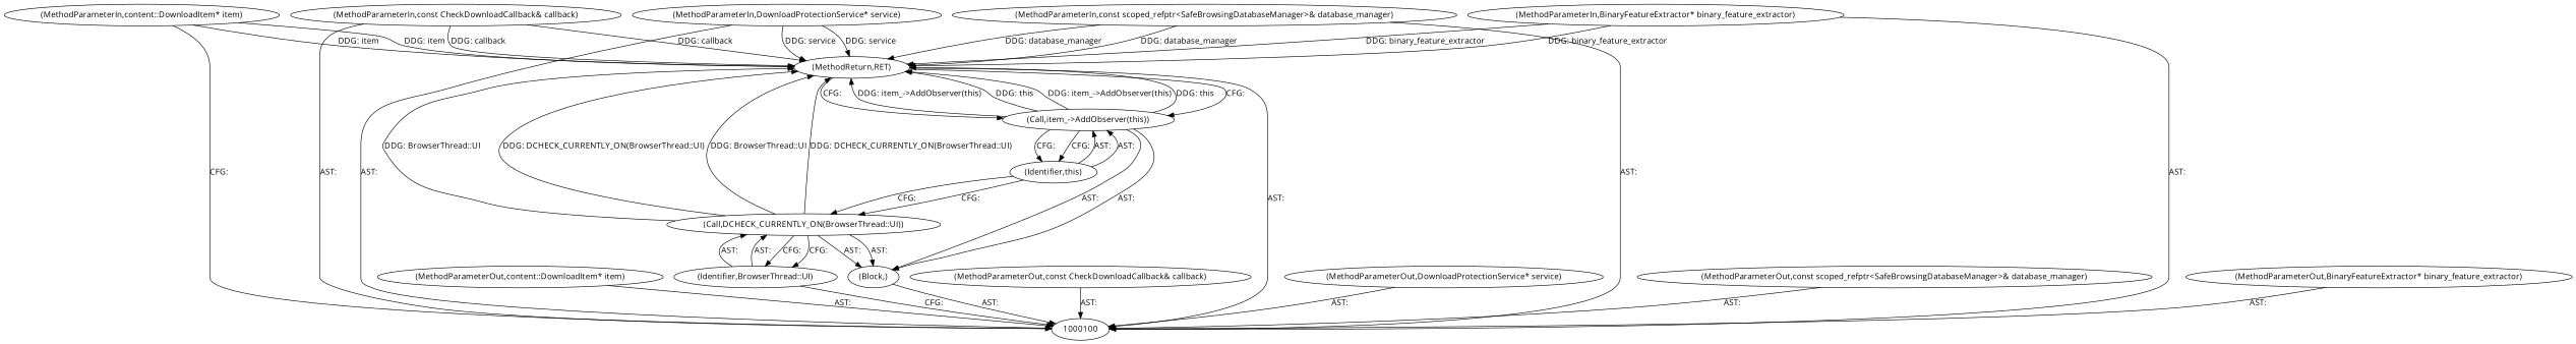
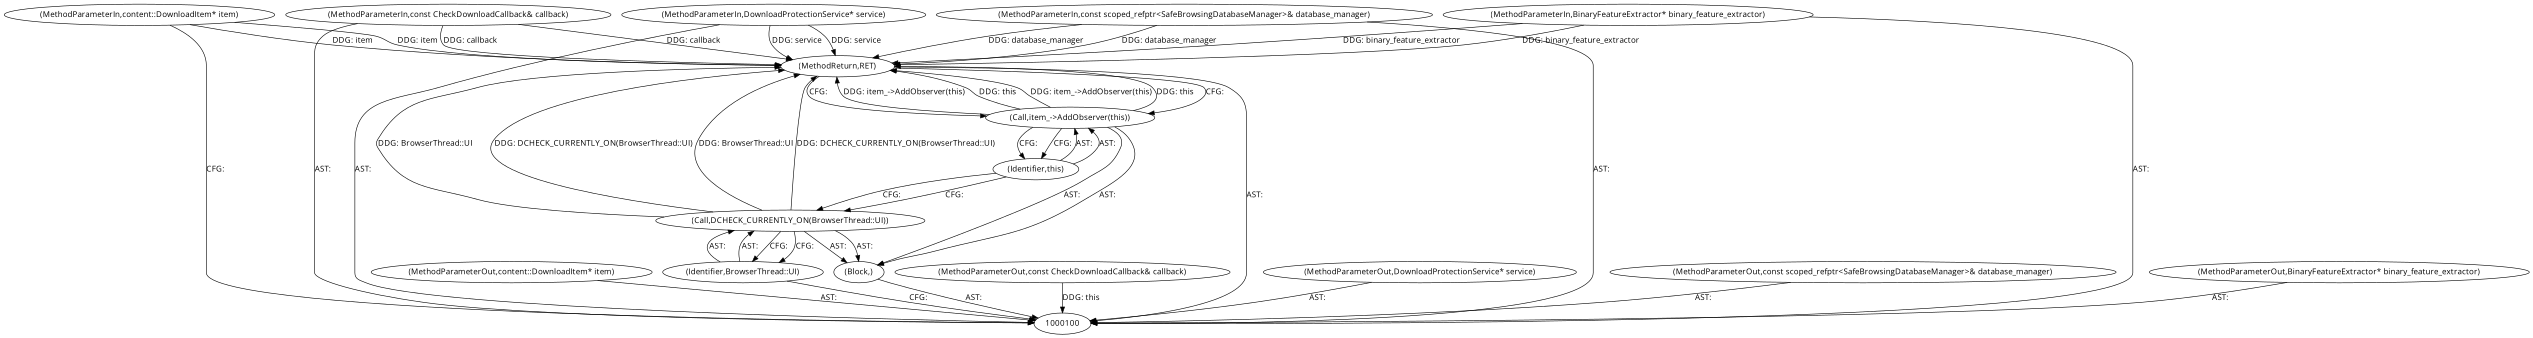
  digraph {
    fontname="Open Sans"
    node [fontname="Open Sans"]
    edge [fontname="Open Sans"]
    n1 [label="(MethodReturn,RET)"]
    n2 [label="(Call,item_->AddObserver(this))"]
    1000100
    n4 [label="(Block,)"]
    n5 [label="(Identifier,this)"]
    n6 [label="(MethodParameterIn,content::DownloadItem* item)"]
    n7 [label="(MethodParameterOut,content::DownloadItem* item)"]
    n8 [label="(Identifier,BrowserThread::UI)"]
    n9 [label="(Call,DCHECK_CURRENTLY_ON(BrowserThread::UI))"]
    n10 [label="(MethodParameterIn,const CheckDownloadCallback& callback)"]
    n11 [label="(MethodParameterOut,const CheckDownloadCallback& callback)"]
    n12 [label="(MethodParameterIn,DownloadProtectionService* service)"]
    n13 [label="(MethodParameterOut,DownloadProtectionService* service)"]
    n14 [label="(MethodParameterIn,const scoped_refptr<SafeBrowsingDatabaseManager>& database_manager)"]
    n15 [label="(MethodParameterOut,const scoped_refptr<SafeBrowsingDatabaseManager>& database_manager)"]
    n16 [label="(MethodParameterIn,BinaryFeatureExtractor* binary_feature_extractor)"]
    n17 [label="(MethodParameterOut,BinaryFeatureExtractor* binary_feature_extractor)"]
    n1 -> n2 [label="CFG: "]
    n1 -> n2 [label="CFG: "]
    n1 -> 1000100 [label="AST: "]
    n2 -> n1 [label="DDG: item_->AddObserver(this)"]
    n2 -> n1 [label="DDG: this"]
    n2 -> n1 [label="DDG: item_->AddObserver(this)"]
    n2 -> n1 [label="DDG: this"]
    n2 -> n4 [label="AST: "]
    n2 -> n4 [label="AST: "]
    n2 -> n5 [label="CFG: "]
    n2 -> n5 [label="CFG: "]
    n4 -> 1000100 [label="AST: "]
    n5 -> n2 [label="AST: "]
    n5 -> n2 [label="AST: "]
    n5 -> n9 [label="CFG: "]
    n5 -> n9 [label="CFG: "]
    n6 -> n1 [label="DDG: item"]
    n6 -> n1 [label="DDG: item"]
    n6 -> 1000100 [label="CFG: "]
    n7 -> 1000100 [label="AST: "]
    n8 -> 1000100 [label="CFG: "]
    n8 -> n9 [label="AST: "]
    n8 -> n9 [label="AST: "]
    n9 -> n1 [label="DDG: BrowserThread::UI"]
    n9 -> n1 [label="DDG: DCHECK_CURRENTLY_ON(BrowserThread::UI)"]
    n9 -> n1 [label="DDG: BrowserThread::UI"]
    n9 -> n1 [label="DDG: DCHECK_CURRENTLY_ON(BrowserThread::UI)"]
    n9 -> n4 [label="AST: "]
    n9 -> n4 [label="AST: "]
    n9 -> n8 [label="CFG: "]
    n9 -> n8 [label="CFG: "]
    n10 -> n1 [label="DDG: callback"]
    n10 -> n1 [label="DDG: callback"]
    n10 -> 1000100 [label="AST: "]
-   n11 -> 1000100 [label="AST: "]
+   n11 -> 1000100 [label="DDG: this"]
    n12 -> n1 [label="DDG: service"]
    n12 -> n1 [label="DDG: service"]
    n12 -> 1000100 [label="AST: "]
    n13 -> 1000100 [label="AST: "]
    n14 -> n1 [label="DDG: database_manager"]
    n14 -> n1 [label="DDG: database_manager"]
    n14 -> 1000100 [label="AST: "]
    n15 -> 1000100 [label="AST: "]
    n16 -> n1 [label="DDG: binary_feature_extractor"]
    n16 -> n1 [label="DDG: binary_feature_extractor"]
    n16 -> 1000100 [label="AST: "]
    n17 -> 1000100 [label="AST: "]
  }
